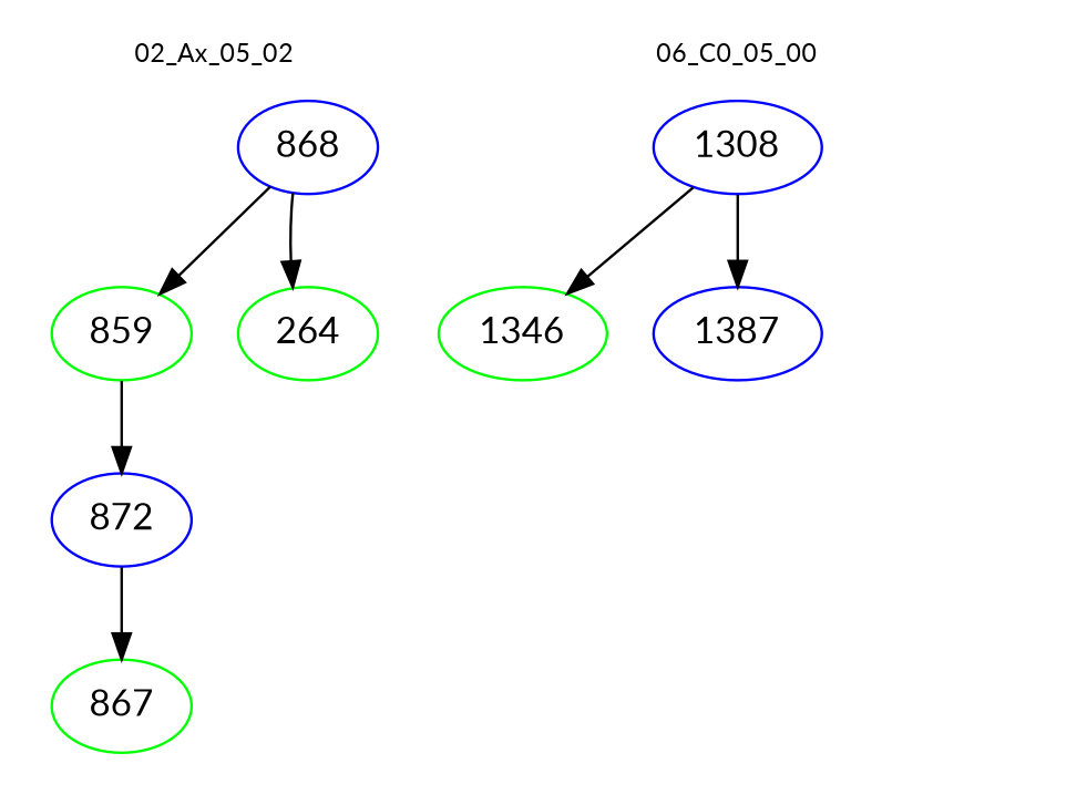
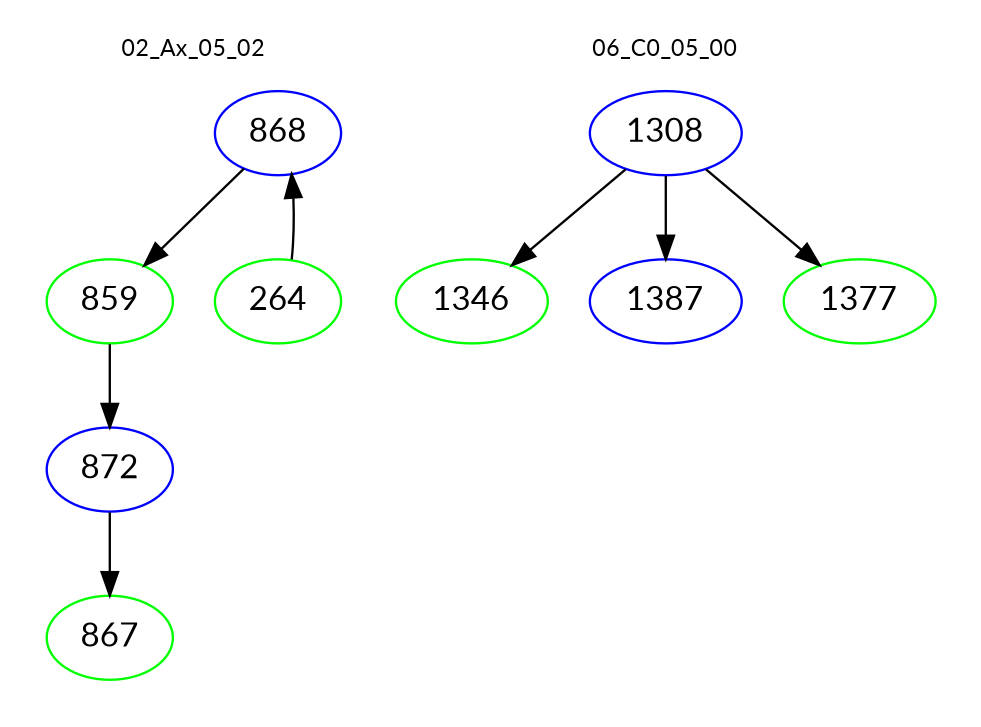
  digraph {
    fontname=Lato
    node [color=green fontname=Lato]
    edge [color=black fontname=Lato]
    n1 [color=blue label=868]
    n2 [label=859]
    n3 [color=blue label=872]
    n4 [label=264]
    n5 [label=867]
    n6 [color=blue label=1308]
    n7 [label=1346]
    n8 [color=blue label=1387]
+   n9 [label=1377]
    subgraph cluster_1 {
      color=white
      fontsize=10
      label="02_Ax_05_02"
      n1
      n2
      n3
      n4
      n5
    }
    subgraph cluster_2 {
      color=white
      fontsize=10
      label="06_C0_05_00"
      n6
      n7
      n8
+     n9
    }
    n1 -> n2
-   n1 -> n4
+   n4 -> n1
    n2 -> n3
    n3 -> n5
    n6 -> n7
    n6 -> n8
+   n6 -> n9
  }
